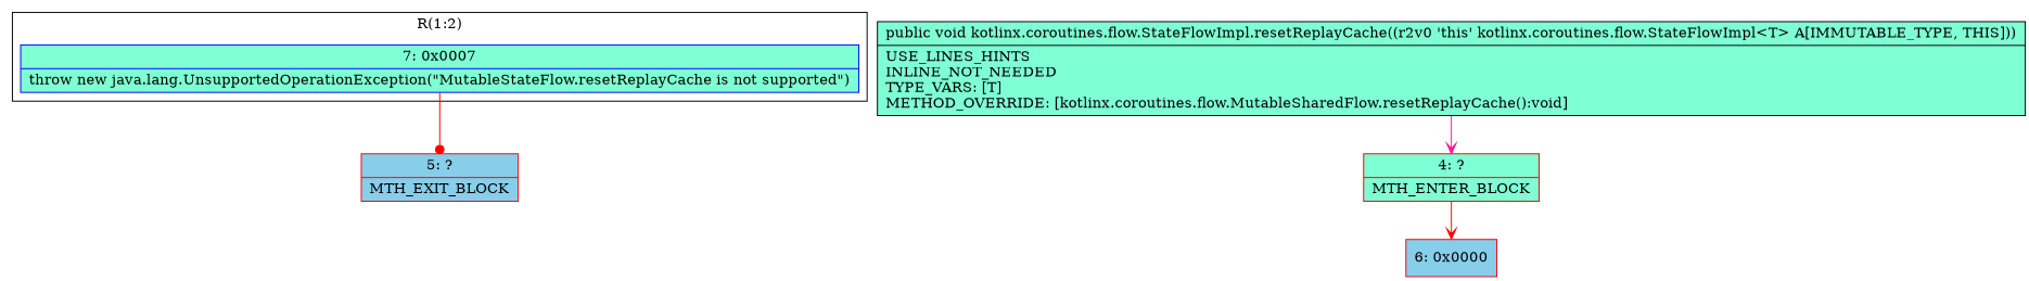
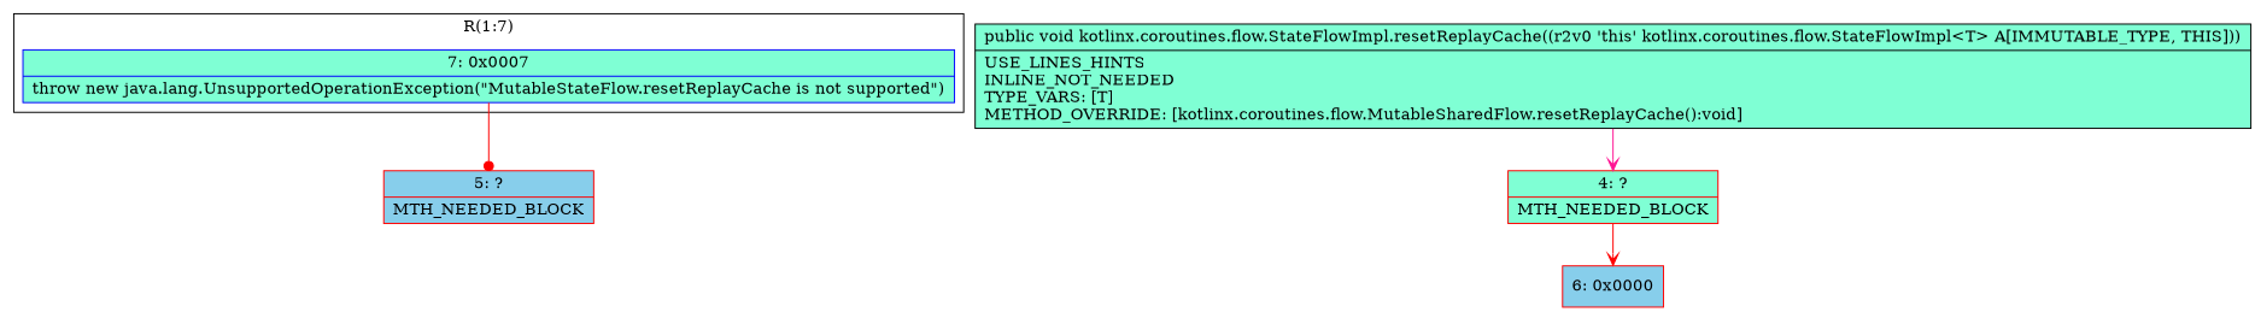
  digraph {
    fontname="DejaVu Serif"
    node [color=red fillcolor=aquamarine fontname="DejaVu Serif" shape=record style=filled]
    edge [arrowhead=vee color=red fontname="DejaVu Serif"]
    n1 [color=blue label="{7\:\ 0x0007|throw new java.lang.UnsupportedOperationException(\"MutableStateFlow.resetReplayCache is not supported\")\l}"]
-   n2 [fillcolor=skyblue label="{5\:\ ?|MTH_EXIT_BLOCK\l}"]
-   n3 [label="{4\:\ ?|MTH_ENTER_BLOCK\l}"]
+   n2 [fillcolor=skyblue label="{5\:\ ?|MTH_NEEDED_BLOCK\l}"]
+   n3 [label="{4\:\ ?|MTH_NEEDED_BLOCK\l}"]
    n4 [fillcolor=skyblue label="{6\:\ 0x0000}"]
    n5 [label="{public void kotlinx.coroutines.flow.StateFlowImpl.resetReplayCache((r2v0 'this' kotlinx.coroutines.flow.StateFlowImpl\<T\> A[IMMUTABLE_TYPE, THIS]))  | USE_LINES_HINTS\lINLINE_NOT_NEEDED\lTYPE_VARS: [T]\lMETHOD_OVERRIDE: [kotlinx.coroutines.flow.MutableSharedFlow.resetReplayCache():void]\l}" color=""]
    subgraph cluster_1 {
-     label="R(1:2)"
+     label="R(1:7)"
      n1
    }
    n1 -> n2 [arrowhead=dot]
    n3 -> n4
    n5 -> n3 [color=deeppink]
  }
